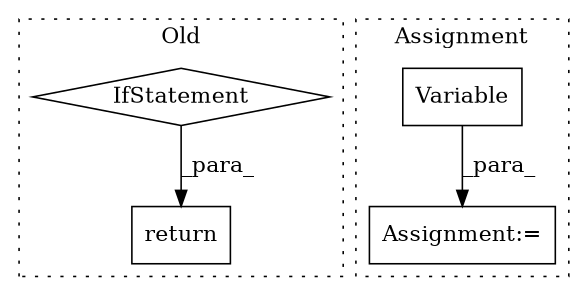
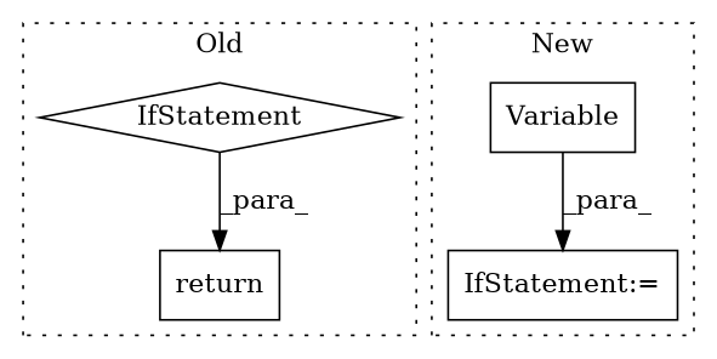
  digraph {
    node [shape=box]
    n1 [a=25 l="4,2" label=IfStatement s="990,1007" shape=diamond]
    n2 [a=41 l=7 label=return s=1017]
    n3 [a=32 l="9,1" label=Variable s="1039,1077"]
-   n4 [a=7 l=1 label="Assignment:=" s=1038]
+   n4 [a=7 l=1 label="IfStatement:=" s=1038]
    subgraph cluster_1 {
      label=Old
      style=dotted
      n1
      n2
    }
    subgraph cluster_2 {
-     label=Assignment
+     label=New
      style=dotted
      n3
      n4
    }
    n1 -> n2 [label=_para_]
    n3 -> n4 [label=_para_]
  }
